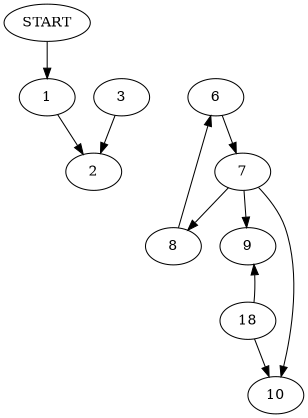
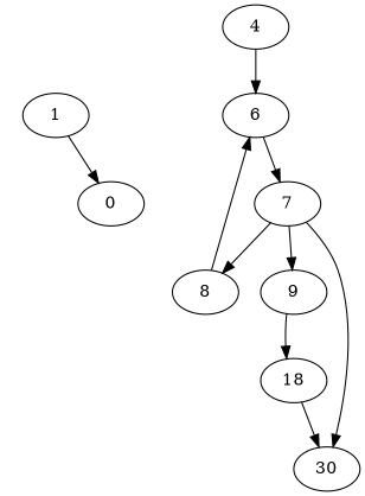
  digraph {
-   n1 [label=START]
    1
-   2
-   3
+   2 [label=0]
+   4
    6
    7
    8
    9
-   10
+   10 [label=30]
    n11 [label=18]
-   n1 -> 1
    1 -> 2
-   3 -> 2
+   4 -> 6
    6 -> 7
    7 -> 8
    7 -> 9
    7 -> 10
    8 -> 6
-   n11 -> 9
+   9 -> n11
    n11 -> 10
  }
